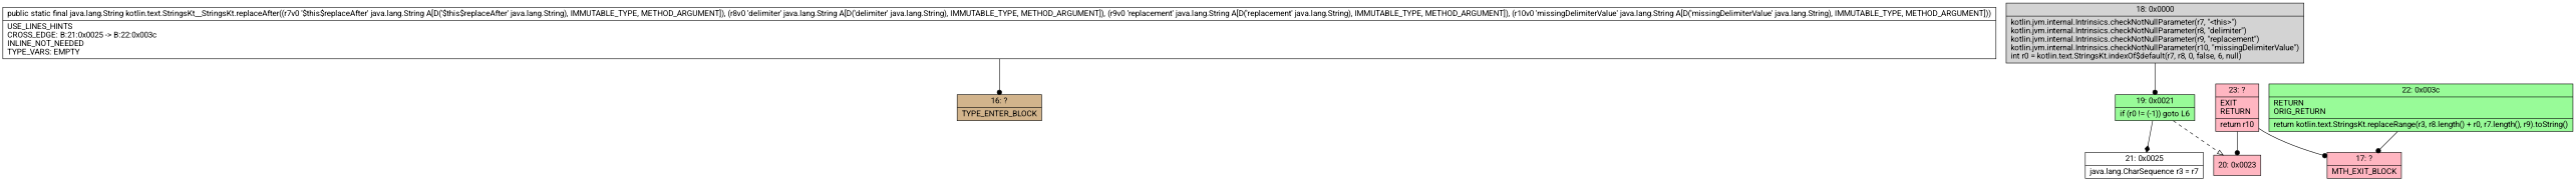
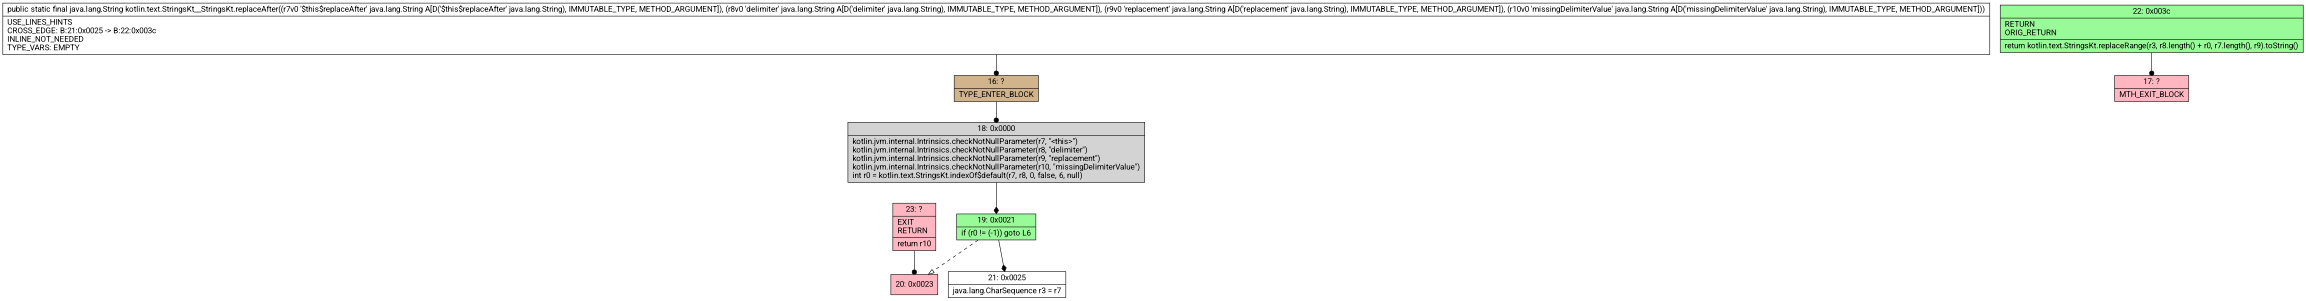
  digraph {
    fontname=Roboto
    node [fillcolor=lightpink fontname=Roboto shape=record style=filled]
    edge [arrowhead=dot fontname=Roboto]
    n1 [fillcolor=tan label="{16\:\ ?|TYPE_ENTER_BLOCK\l}"]
    n2 [fillcolor=lightgrey label="{18\:\ 0x0000|kotlin.jvm.internal.Intrinsics.checkNotNullParameter(r7, \"\<this\>\")\lkotlin.jvm.internal.Intrinsics.checkNotNullParameter(r8, \"delimiter\")\lkotlin.jvm.internal.Intrinsics.checkNotNullParameter(r9, \"replacement\")\lkotlin.jvm.internal.Intrinsics.checkNotNullParameter(r10, \"missingDelimiterValue\")\lint r0 = kotlin.text.StringsKt.indexOf$default(r7, r8, 0, false, 6, null)\l}"]
    n3 [fillcolor=palegreen label="{19\:\ 0x0021|if (r0 != (\-1)) goto L6\l}"]
    n4 [label="{20\:\ 0x0023}"]
    n5 [fillcolor=white label="{21\:\ 0x0025|java.lang.CharSequence r3 = r7\l}"]
    n6 [label="{23\:\ ?|EXIT\lRETURN\l|return r10\l}"]
    n7 [label="{17\:\ ?|MTH_EXIT_BLOCK\l}"]
    n8 [fillcolor=palegreen label="{22\:\ 0x003c|RETURN\lORIG_RETURN\l|return kotlin.text.StringsKt.replaceRange(r3, r8.length() + r0, r7.length(), r9).toString()\l}"]
    n9 [fillcolor=white label="{public static final java.lang.String kotlin.text.StringsKt__StringsKt.replaceAfter((r7v0 '$this$replaceAfter' java.lang.String A[D('$this$replaceAfter' java.lang.String), IMMUTABLE_TYPE, METHOD_ARGUMENT]), (r8v0 'delimiter' java.lang.String A[D('delimiter' java.lang.String), IMMUTABLE_TYPE, METHOD_ARGUMENT]), (r9v0 'replacement' java.lang.String A[D('replacement' java.lang.String), IMMUTABLE_TYPE, METHOD_ARGUMENT]), (r10v0 'missingDelimiterValue' java.lang.String A[D('missingDelimiterValue' java.lang.String), IMMUTABLE_TYPE, METHOD_ARGUMENT]))  | USE_LINES_HINTS\lCROSS_EDGE: B:21:0x0025 \-\> B:22:0x003c\lINLINE_NOT_NEEDED\lTYPE_VARS: EMPTY\l}"]
-   n2 -> n3
+   n1 -> n2
+   n2 -> n3 [arrowhead=diamond]
    n3 -> n4 [arrowhead=onormal style=dashed]
    n3 -> n5 [arrowhead=diamond]
    n6 -> n4
-   n6 -> n7
    n8 -> n7
    n9 -> n1
  }
